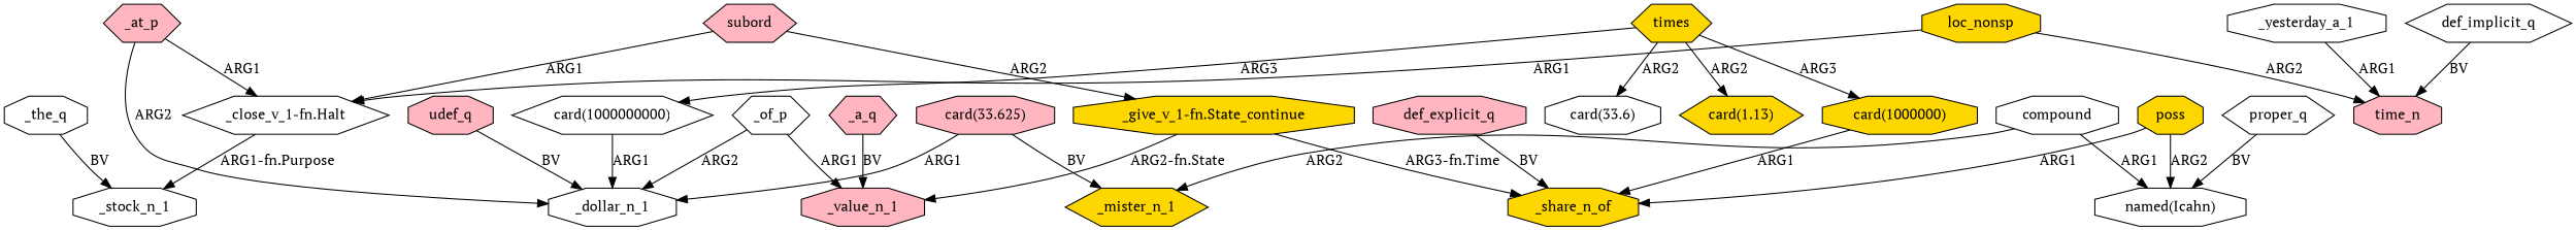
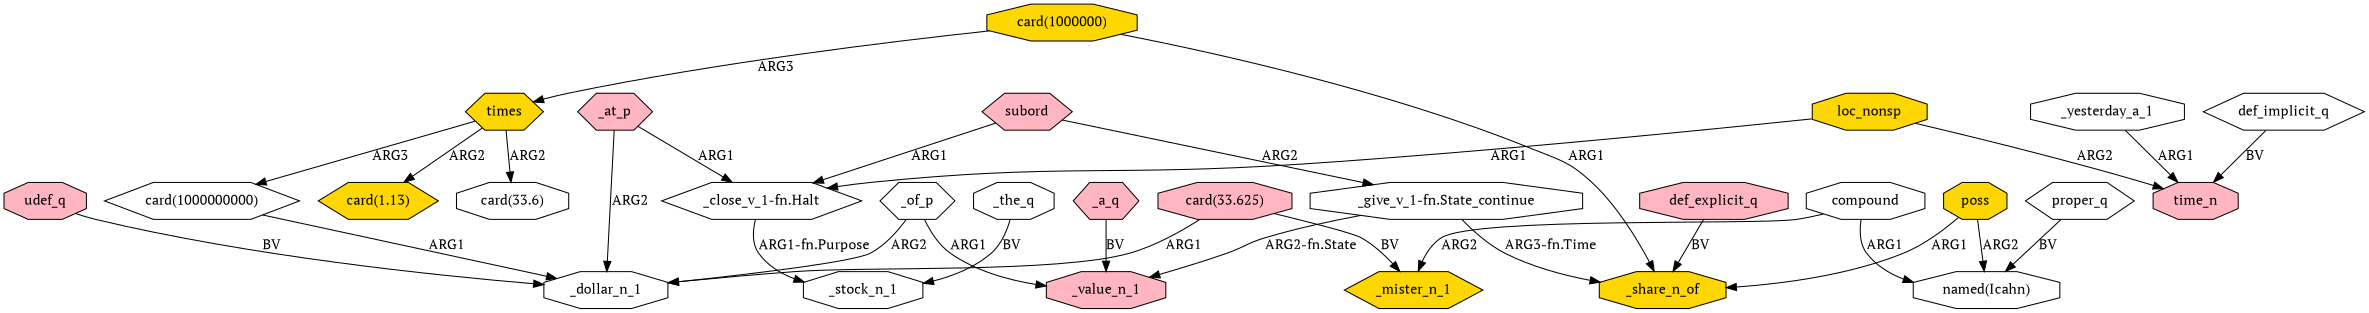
  digraph {
    fontname="PT Serif"
    node [fillcolor=white fontname="PT Serif" shape=octagon style=filled]
    edge [fontname="PT Serif"]
    "card(1000000000)" [shape=hexagon]
    _dollar_n_1
    compound
    "named(Icahn)"
    _mister_n_1 [fillcolor=gold shape=hexagon]
    subord [fillcolor=lightpink shape=hexagon]
    "_close_v_1-fn.Halt" [shape=hexagon]
-   "_give_v_1-fn.State_continue" [fillcolor=gold]
+   "_give_v_1-fn.State_continue"
    _stock_n_1
    _share_n_of [fillcolor=gold]
    _value_n_1 [fillcolor=lightpink]
    def_explicit_q [fillcolor=lightpink]
    times [fillcolor=gold shape=hexagon]
    "card(1000000)" [fillcolor=gold]
    "card(1.13)" [fillcolor=gold shape=hexagon]
    "card(33.6)"
    time_n [fillcolor=lightpink]
    _yesterday_a_1
    loc_nonsp [fillcolor=gold]
    udef_q [fillcolor=lightpink]
    _the_q
    _at_p [fillcolor=lightpink shape=hexagon]
    poss [fillcolor=gold]
    _a_q [fillcolor=lightpink shape=hexagon]
    _of_p [shape=hexagon]
    "card(33.625)" [fillcolor=lightpink]
    proper_q [shape=hexagon]
    def_implicit_q [shape=hexagon]
    "card(1000000000)" -> _dollar_n_1 [label=ARG1]
    compound -> "named(Icahn)" [label=ARG1]
    compound -> _mister_n_1 [label=ARG2]
    subord -> "_close_v_1-fn.Halt" [label=ARG1]
    subord -> "_give_v_1-fn.State_continue" [label=ARG2]
    "_close_v_1-fn.Halt" -> _stock_n_1 [label="ARG1-fn.Purpose"]
    "_give_v_1-fn.State_continue" -> _share_n_of [label="ARG3-fn.Time"]
    "_give_v_1-fn.State_continue" -> _value_n_1 [label="ARG2-fn.State"]
    def_explicit_q -> _share_n_of [label=BV]
    times -> "card(1000000000)" [label=ARG3]
-   times -> "card(1000000)" [label=ARG3]
+   "card(1000000)" -> times [label=ARG3]
    times -> "card(1.13)" [label=ARG2]
    times -> "card(33.6)" [label=ARG2]
    "card(1000000)" -> _share_n_of [label=ARG1]
    _yesterday_a_1 -> time_n [label=ARG1]
    loc_nonsp -> "_close_v_1-fn.Halt" [label=ARG1]
    loc_nonsp -> time_n [label=ARG2]
    udef_q -> _dollar_n_1 [label=BV]
    _the_q -> _stock_n_1 [label=BV]
    _at_p -> _dollar_n_1 [label=ARG2]
    _at_p -> "_close_v_1-fn.Halt" [label=ARG1]
    poss -> "named(Icahn)" [label=ARG2]
    poss -> _share_n_of [label=ARG1]
    _a_q -> _value_n_1 [label=BV]
    _of_p -> _dollar_n_1 [label=ARG2]
    _of_p -> _value_n_1 [label=ARG1]
    "card(33.625)" -> _dollar_n_1 [label=ARG1]
    "card(33.625)" -> _mister_n_1 [label=BV]
    proper_q -> "named(Icahn)" [label=BV]
    def_implicit_q -> time_n [label=BV]
  }
